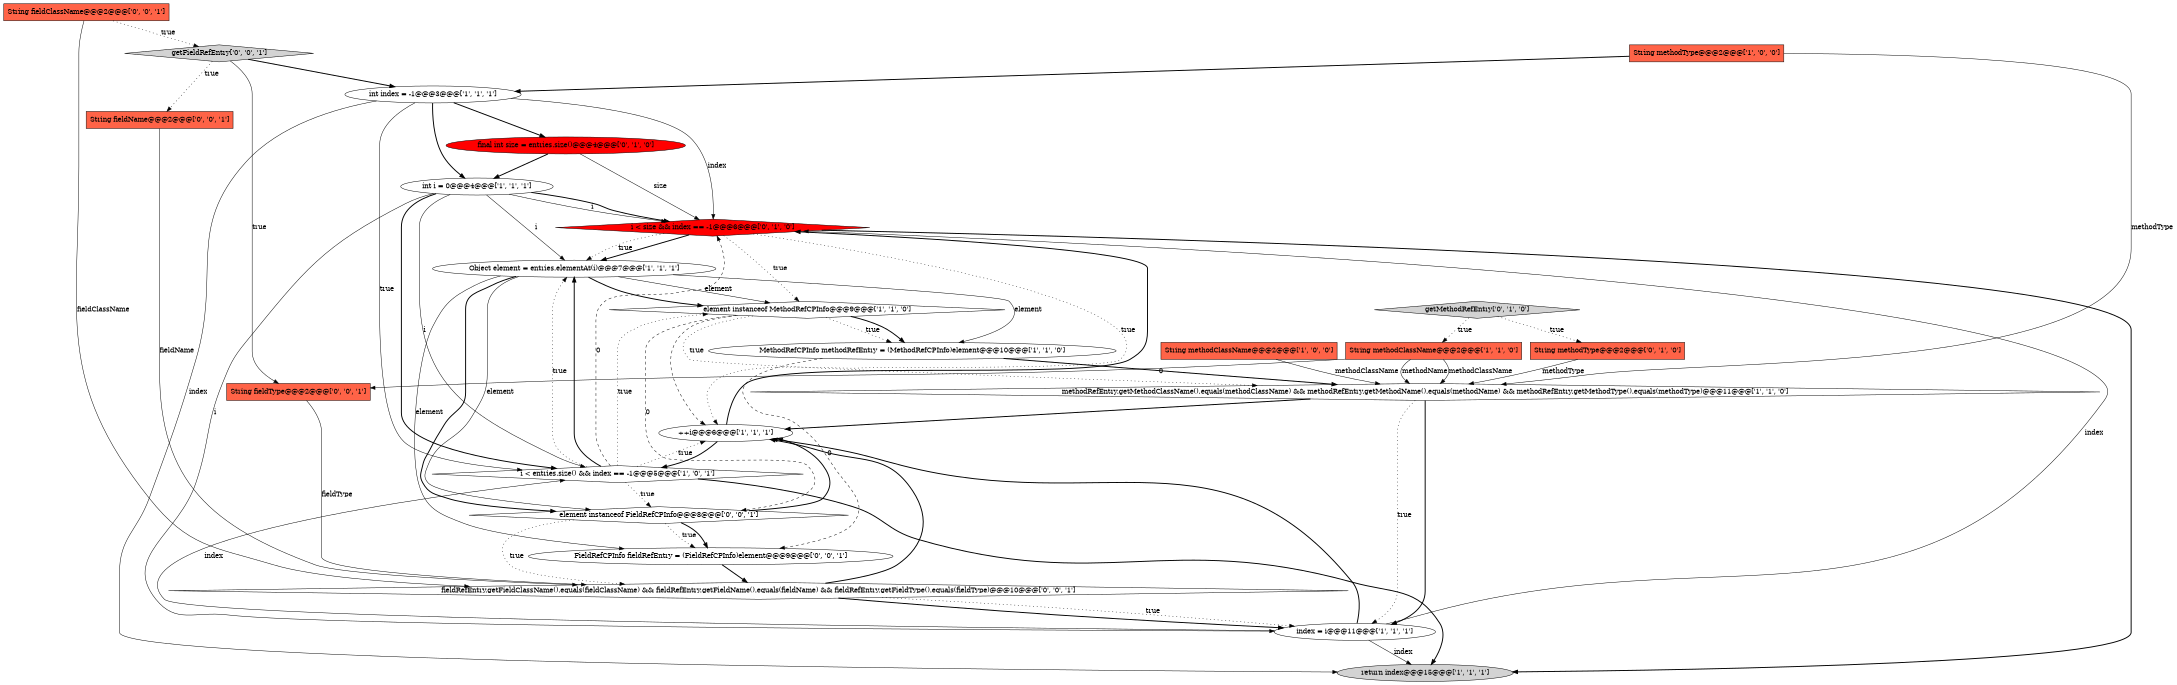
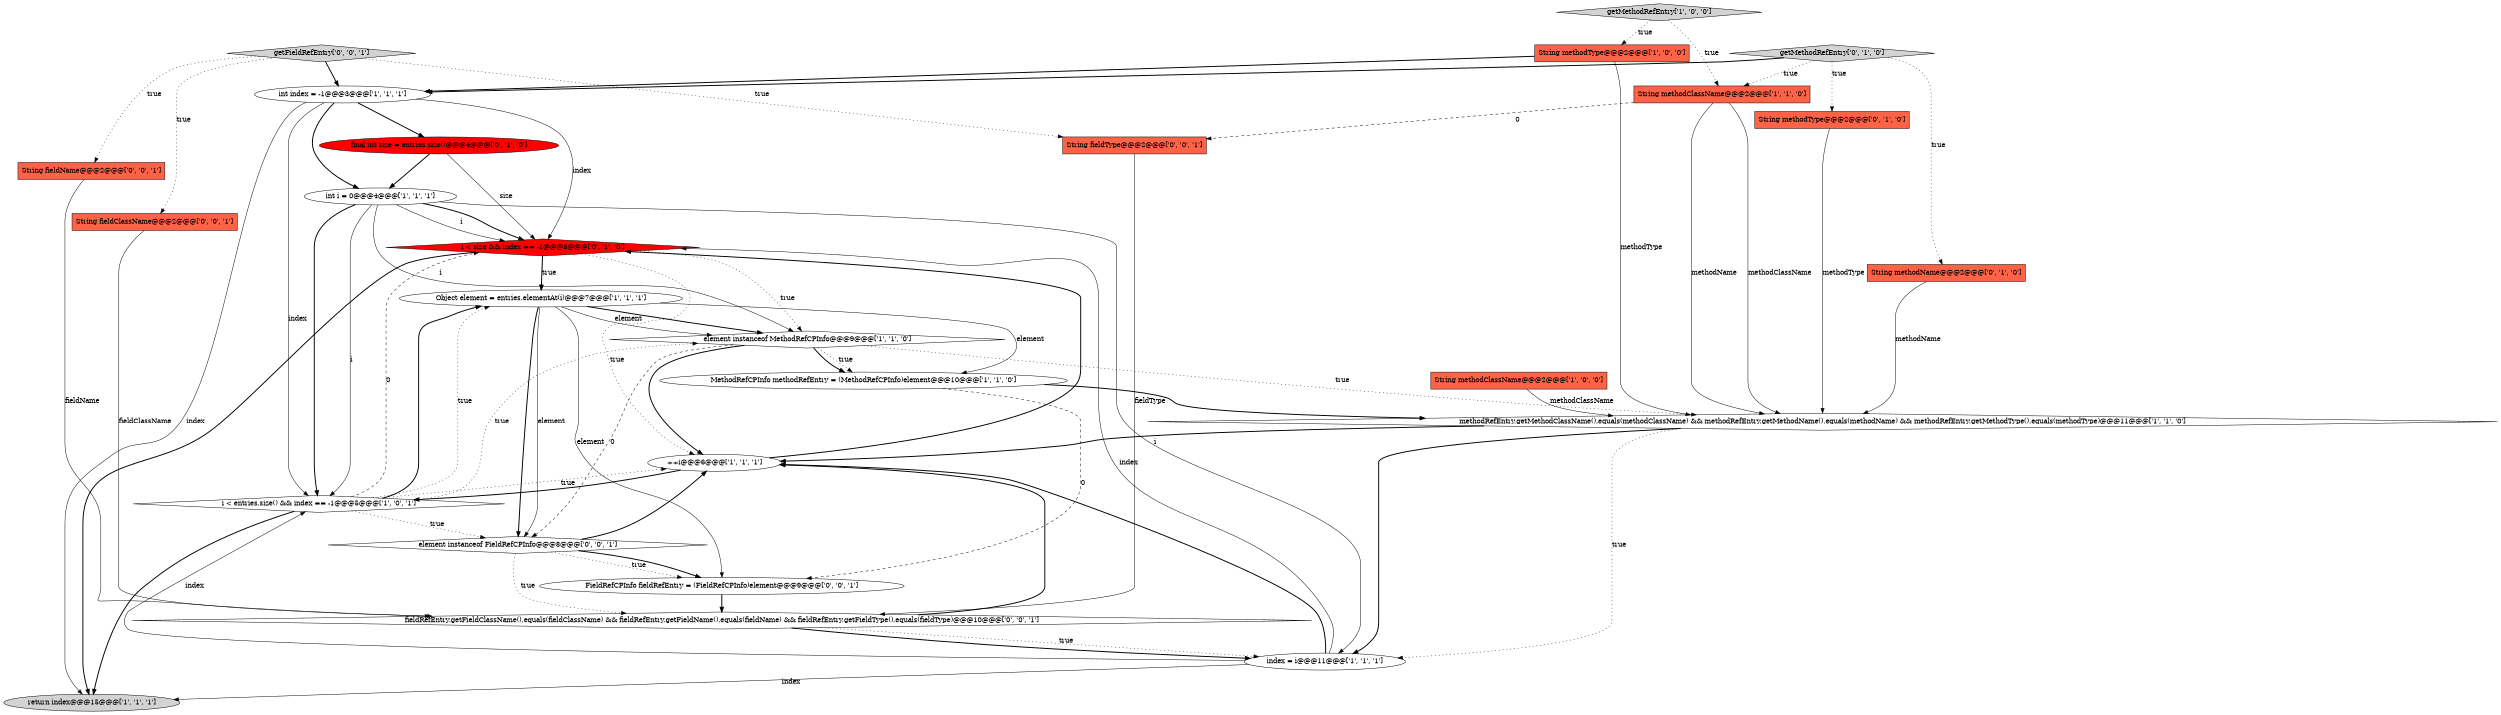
  digraph {
    node [fillcolor=white shape=ellipse style=filled]
    edge [style=bold]
    n1 [fillcolor=lightgray label="return index@@@15@@@['1', '1', '1']"]
    n2 [fillcolor=lightgray label="getFieldRefEntry['0', '0', '1']" shape=diamond]
    n3 [fillcolor=tomato label="String fieldName@@@2@@@['0', '0', '1']" shape=box]
    n4 [fillcolor=tomato label="String fieldClassName@@@2@@@['0', '0', '1']" shape=box]
    n5 [label="int index = -1@@@3@@@['1', '1', '1']"]
    n6 [fillcolor=tomato label="String fieldType@@@2@@@['0', '0', '1']" shape=box]
    n7 [label="fieldRefEntry.getFieldClassName().equals(fieldClassName) && fieldRefEntry.getFieldName().equals(fieldName) && fieldRefEntry.getFieldType().equals(fieldType)@@@10@@@['0', '0', '1']" shape=diamond]
    n8 [fillcolor=red label="final int size = entries.size()@@@4@@@['0', '1', '0']"]
    n9 [label="int i = 0@@@4@@@['1', '1', '1']"]
    n10 [fillcolor=red label="i < size && index == -1@@@6@@@['0', '1', '0']" shape=diamond]
    n11 [label="i < entries.size() && index == -1@@@5@@@['1', '0', '1']" shape=diamond]
    n12 [label="Object element = entries.elementAt(i)@@@7@@@['1', '1', '1']"]
    n13 [label="index = i@@@11@@@['1', '1', '1']"]
    n14 [label="++i@@@6@@@['1', '1', '1']"]
    n15 [label="element instanceof MethodRefCPInfo@@@9@@@['1', '1', '0']" shape=diamond]
    n16 [label="element instanceof FieldRefCPInfo@@@8@@@['0', '0', '1']" shape=diamond]
    n17 [fillcolor=tomato label="String methodType@@@2@@@['0', '1', '0']" shape=box]
    n18 [label="methodRefEntry.getMethodClassName().equals(methodClassName) && methodRefEntry.getMethodName().equals(methodName) && methodRefEntry.getMethodType().equals(methodType)@@@11@@@['1', '1', '0']" shape=diamond]
    n19 [label="MethodRefCPInfo methodRefEntry = (MethodRefCPInfo)element@@@10@@@['1', '1', '0']"]
    n20 [label="FieldRefCPInfo fieldRefEntry = (FieldRefCPInfo)element@@@9@@@['0', '0', '1']"]
    n21 [fillcolor=tomato label="String methodType@@@2@@@['1', '0', '0']" shape=box]
+   n22 [fillcolor=lightgray label="getMethodRefEntry['1', '0', '0']" shape=diamond]
    n23 [fillcolor=tomato label="String methodClassName@@@2@@@['1', '1', '0']" shape=box]
    n24 [fillcolor=tomato label="String methodClassName@@@2@@@['1', '0', '0']" shape=box]
+   n25 [fillcolor=tomato label="String methodName@@@2@@@['0', '1', '0']" shape=box]
    n26 [fillcolor=lightgray label="getMethodRefEntry['0', '1', '0']" shape=diamond]
    n2 -> n3 [label=true style=dotted]
-   n4 -> n2 [label=true style=dotted]
+   n2 -> n4 [label=true style=dotted]
    n2 -> n5
-   n2 -> n6 [label=true style=solid]
+   n2 -> n6 [label=true style=dotted]
    n3 -> n7 [label=fieldName style=solid]
    n4 -> n7 [label=fieldClassName style=solid]
    n5 -> n1 [label=index style=solid]
    n5 -> n8
    n5 -> n9
    n5 -> n10 [label=index style=solid]
-   n5 -> n11 [label=true style=solid]
+   n5 -> n11 [label=index style=solid]
    n6 -> n7 [label=fieldType style=solid]
    n7 -> n13 [label=true style=dotted]
    n7 -> n13
    n7 -> n14
    n8 -> n9
    n8 -> n10 [label=size style=solid]
    n9 -> n10 [label=i style=solid]
    n9 -> n10
    n9 -> n11 [label=i style=solid]
    n9 -> n11
-   n9 -> n12 [label=i style=solid]
+   n9 -> n15 [label=i style=solid]
    n9 -> n13 [label=i style=solid]
    n10 -> n1
    n10 -> n12
    n10 -> n12 [label=true style=dotted]
    n10 -> n14 [label=true style=dotted]
    n10 -> n15 [label=true style=dotted]
    n11 -> n1
    n11 -> n10 [label=0 style=dashed]
    n11 -> n12
    n11 -> n12 [label=true style=dotted]
    n11 -> n14 [label=true style=dotted]
    n11 -> n15 [label=true style=dotted]
    n11 -> n16 [label=true style=dotted]
    n12 -> n15
    n12 -> n15 [label=element style=solid]
    n12 -> n16 [label=element style=solid]
    n12 -> n16
    n12 -> n19 [label=element style=solid]
    n12 -> n20 [label=element style=solid]
    n13 -> n1 [label=index style=solid]
    n13 -> n10 [label=index style=solid]
    n13 -> n11 [label=index style=solid]
    n13 -> n14
    n14 -> n10
    n14 -> n11
-   n15 -> n14 [style=dashed]
+   n15 -> n14
    n15 -> n16 [label=0 style=dashed]
    n15 -> n18 [label=true style=dotted]
    n15 -> n19 [label=true style=dotted]
    n15 -> n19
    n16 -> n7 [label=true style=dotted]
    n16 -> n14
    n16 -> n20 [label=true style=dotted]
    n16 -> n20
    n17 -> n18 [label=methodType style=solid]
    n18 -> n13
    n18 -> n13 [label=true style=dotted]
    n18 -> n14
    n19 -> n18
    n19 -> n20 [label=0 style=dashed]
    n20 -> n7
    n21 -> n5
    n21 -> n18 [label=methodType style=solid]
-   n23 -> n6 [label=0 style=solid]
+   n22 -> n21 [label=true style=dotted]
+   n22 -> n23 [label=true style=dotted]
+   n23 -> n6 [label=0 style=dashed]
    n23 -> n18 [label=methodName style=solid]
    n23 -> n18 [label=methodClassName style=solid]
    n24 -> n18 [label=methodClassName style=solid]
+   n25 -> n18 [label=methodName style=solid]
+   n26 -> n5
    n26 -> n17 [label=true style=dotted]
    n26 -> n23 [label=true style=dotted]
+   n26 -> n25 [label=true style=dotted]
  }
